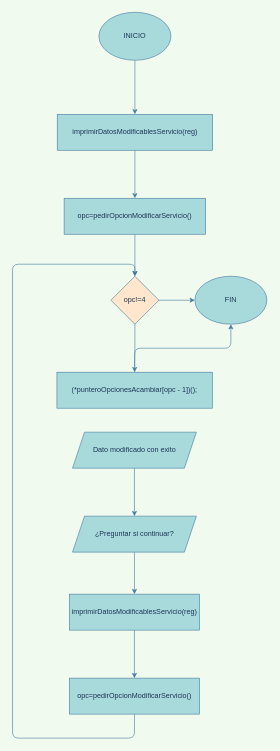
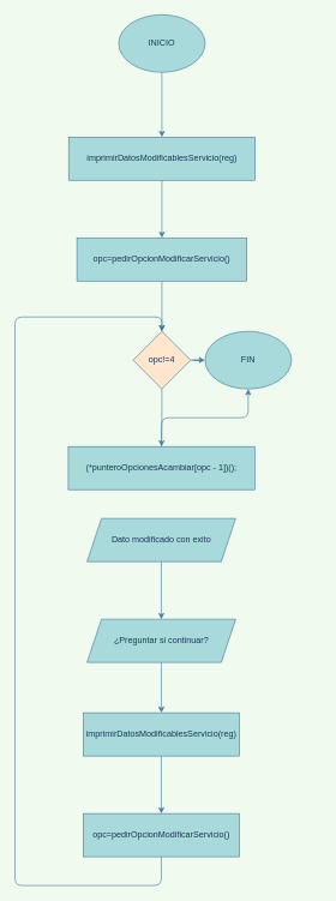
  <mxCell id="0" />
  <mxCell id="1" parent="0" />
  <mxCell id="2" value="" style="edgeStyle=orthogonalEdgeStyle;rounded=0;orthogonalLoop=1;jettySize=auto;html=1;labelBackgroundColor=#F1FAEE;strokeColor=#457B9D;fontColor=#1D3557;" parent="1" source="3" target="21" edge="1"><mxGeometry relative="1" as="geometry" /></mxCell>
  <mxCell id="3" value="INICIO" style="ellipse;whiteSpace=wrap;html=1;fillColor=#A8DADC;strokeColor=#457B9D;fontColor=#1D3557;" parent="1" vertex="1"><mxGeometry x="164" y="20" width="120" height="80" as="geometry" /></mxCell>
  <mxCell id="4" value="" style="edgeStyle=orthogonalEdgeStyle;curved=0;rounded=1;sketch=0;orthogonalLoop=1;jettySize=auto;html=1;strokeColor=#457B9D;fillColor=#A8DADC;fontColor=#1D3557;labelBackgroundColor=#F1FAEE;" parent="1" source="5" target="8" edge="1"><mxGeometry relative="1" as="geometry" /></mxCell>
  <mxCell id="5" value="opc=pedirOpcionModificarServicio()" style="whiteSpace=wrap;html=1;fontColor=#1D3557;strokeColor=#457B9D;fillColor=#A8DADC;" parent="1" vertex="1"><mxGeometry x="106" y="330" width="236" height="60" as="geometry" /></mxCell>
  <mxCell id="6" value="" style="edgeStyle=orthogonalEdgeStyle;curved=0;rounded=1;sketch=0;orthogonalLoop=1;jettySize=auto;html=1;strokeColor=#457B9D;fillColor=#A8DADC;fontColor=#1D3557;labelBackgroundColor=#F1FAEE;" parent="1" source="8" target="10" edge="1"><mxGeometry relative="1" as="geometry" /></mxCell>
  <mxCell id="7" value="" style="edgeStyle=orthogonalEdgeStyle;curved=0;rounded=1;sketch=0;orthogonalLoop=1;jettySize=auto;html=1;strokeColor=#457B9D;fillColor=#A8DADC;fontColor=#1D3557;labelBackgroundColor=#F1FAEE;" parent="1" source="8" target="19" edge="1"><mxGeometry relative="1" as="geometry" /></mxCell>
  <mxCell id="8" value="opc!=4" style="rhombus;whiteSpace=wrap;html=1;fontColor=#1D3557;strokeColor=#457B9D;fillColor=#ffe6cc;" parent="1" vertex="1"><mxGeometry x="184" y="460" width="80" height="80" as="geometry" /></mxCell>
  <mxCell id="9" value="" style="edgeStyle=orthogonalEdgeStyle;curved=0;rounded=1;sketch=0;orthogonalLoop=1;jettySize=auto;html=1;strokeColor=#457B9D;fillColor=#A8DADC;fontColor=#1D3557;labelBackgroundColor=#F1FAEE;" parent="1" source="10" target="19" edge="1"><mxGeometry relative="1" as="geometry" /></mxCell>
  <mxCell id="10" value="(*punteroOpcionesAcambiar[opc - 1])();" style="whiteSpace=wrap;html=1;fontColor=#1D3557;strokeColor=#457B9D;fillColor=#A8DADC;" parent="1" vertex="1"><mxGeometry x="94" y="620" width="259" height="60" as="geometry" /></mxCell>
  <mxCell id="11" value="" style="edgeStyle=orthogonalEdgeStyle;curved=0;rounded=1;sketch=0;orthogonalLoop=1;jettySize=auto;html=1;strokeColor=#457B9D;fillColor=#A8DADC;fontColor=#1D3557;labelBackgroundColor=#F1FAEE;" parent="1" source="12" target="14" edge="1"><mxGeometry relative="1" as="geometry" /></mxCell>
  <mxCell id="12" value="Dato modificado con exito" style="shape=parallelogram;perimeter=parallelogramPerimeter;whiteSpace=wrap;html=1;fixedSize=1;fontColor=#1D3557;strokeColor=#457B9D;fillColor=#A8DADC;" parent="1" vertex="1"><mxGeometry x="120" y="720" width="206.5" height="60" as="geometry" /></mxCell>
  <mxCell id="13" value="" style="edgeStyle=orthogonalEdgeStyle;curved=0;rounded=1;sketch=0;orthogonalLoop=1;jettySize=auto;html=1;strokeColor=#457B9D;fillColor=#A8DADC;fontColor=#1D3557;labelBackgroundColor=#F1FAEE;" parent="1" source="14" target="16" edge="1"><mxGeometry relative="1" as="geometry" /></mxCell>
  <mxCell id="14" value="¿Preguntar si continuar?" style="shape=parallelogram;perimeter=parallelogramPerimeter;whiteSpace=wrap;html=1;fixedSize=1;fontColor=#1D3557;strokeColor=#457B9D;fillColor=#A8DADC;" parent="1" vertex="1"><mxGeometry x="120" y="860" width="206.5" height="60" as="geometry" /></mxCell>
  <mxCell id="15" value="" style="edgeStyle=orthogonalEdgeStyle;curved=0;rounded=1;sketch=0;orthogonalLoop=1;jettySize=auto;html=1;strokeColor=#457B9D;fillColor=#A8DADC;fontColor=#1D3557;labelBackgroundColor=#F1FAEE;" parent="1" source="16" target="18" edge="1"><mxGeometry relative="1" as="geometry" /></mxCell>
  <mxCell id="16" value="imprimirDatosModificablesServicio(reg)" style="whiteSpace=wrap;html=1;fontColor=#1D3557;strokeColor=#457B9D;fillColor=#A8DADC;" parent="1" vertex="1"><mxGeometry x="114.88" y="990" width="216.75" height="60" as="geometry" /></mxCell>
  <mxCell id="17" style="edgeStyle=orthogonalEdgeStyle;curved=0;rounded=1;sketch=0;orthogonalLoop=1;jettySize=auto;html=1;entryX=0.5;entryY=0;entryDx=0;entryDy=0;strokeColor=#457B9D;fillColor=#A8DADC;fontColor=#1D3557;labelBackgroundColor=#F1FAEE;" parent="1" source="18" target="8" edge="1"><mxGeometry relative="1" as="geometry"><Array as="points"><mxPoint x="223" y="1230" /><mxPoint x="20" y="1230" /><mxPoint x="20" y="440" /><mxPoint x="224" y="440" /></Array></mxGeometry></mxCell>
  <mxCell id="18" value="opc=pedirOpcionModificarServicio()" style="whiteSpace=wrap;html=1;fontColor=#1D3557;strokeColor=#457B9D;fillColor=#A8DADC;" parent="1" vertex="1"><mxGeometry x="114.88" y="1130" width="216.75" height="60" as="geometry" /></mxCell>
- <mxCell id="19" value="FIN" style="ellipse;whiteSpace=wrap;html=1;fontColor=#1D3557;strokeColor=#457B9D;fillColor=#A8DADC;" parent="1" vertex="1"><mxGeometry x="324" y="460" width="120" height="80" as="geometry" /></mxCell>
+ <mxCell id="19" value="FIN" style="ellipse;whiteSpace=wrap;html=1;fontColor=#1D3557;strokeColor=#457B9D;fillColor=#A8DADC;" parent="1" vertex="1"><mxGeometry x="284" y="460" width="120" height="80" as="geometry" /></mxCell>
  <mxCell id="20" value="" style="edgeStyle=orthogonalEdgeStyle;rounded=0;orthogonalLoop=1;jettySize=auto;html=1;labelBackgroundColor=#F1FAEE;strokeColor=#457B9D;fontColor=#1D3557;" parent="1" source="21" target="5" edge="1"><mxGeometry relative="1" as="geometry" /></mxCell>
  <mxCell id="21" value="imprimirDatosModificablesServicio(reg)" style="whiteSpace=wrap;html=1;fontColor=#1D3557;strokeColor=#457B9D;fillColor=#A8DADC;" parent="1" vertex="1"><mxGeometry x="94.5" y="190" width="259" height="60" as="geometry" /></mxCell>
